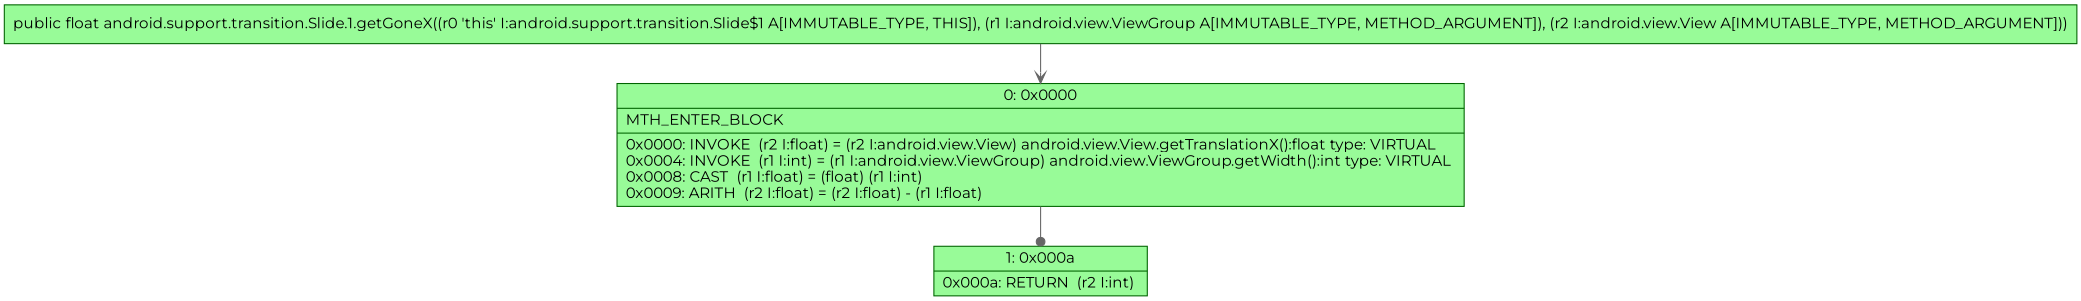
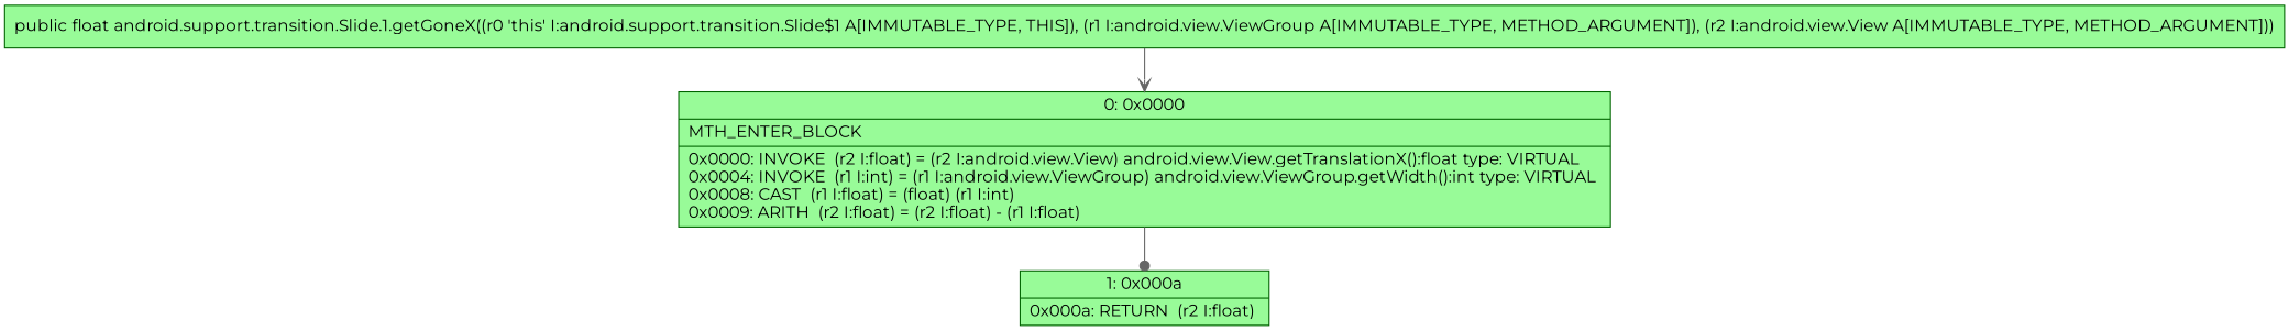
  digraph {
    fontname=Montserrat
    node [shape=record style=filled fillcolor=palegreen color=darkgreen fontname=Montserrat]
    edge [color=gray40 style=solid fontname=Montserrat]
    n1 [label="{0\:\ 0x0000|MTH_ENTER_BLOCK\l|0x0000: INVOKE  (r2 I:float) = (r2 I:android.view.View) android.view.View.getTranslationX():float type: VIRTUAL \l0x0004: INVOKE  (r1 I:int) = (r1 I:android.view.ViewGroup) android.view.ViewGroup.getWidth():int type: VIRTUAL \l0x0008: CAST  (r1 I:float) = (float) (r1 I:int) \l0x0009: ARITH  (r2 I:float) = (r2 I:float) \- (r1 I:float) \l}"]
-   n2 [label="{1\:\ 0x000a|0x000a: RETURN  (r2 I:int) \l}"]
+   n2 [label="{1\:\ 0x000a|0x000a: RETURN  (r2 I:float) \l}"]
    n3 [label="{public float android.support.transition.Slide.1.getGoneX((r0 'this' I:android.support.transition.Slide$1 A[IMMUTABLE_TYPE, THIS]), (r1 I:android.view.ViewGroup A[IMMUTABLE_TYPE, METHOD_ARGUMENT]), (r2 I:android.view.View A[IMMUTABLE_TYPE, METHOD_ARGUMENT])) }"]
    n1 -> n2 [arrowhead=dot]
    n3 -> n1 [arrowhead=vee]
  }
